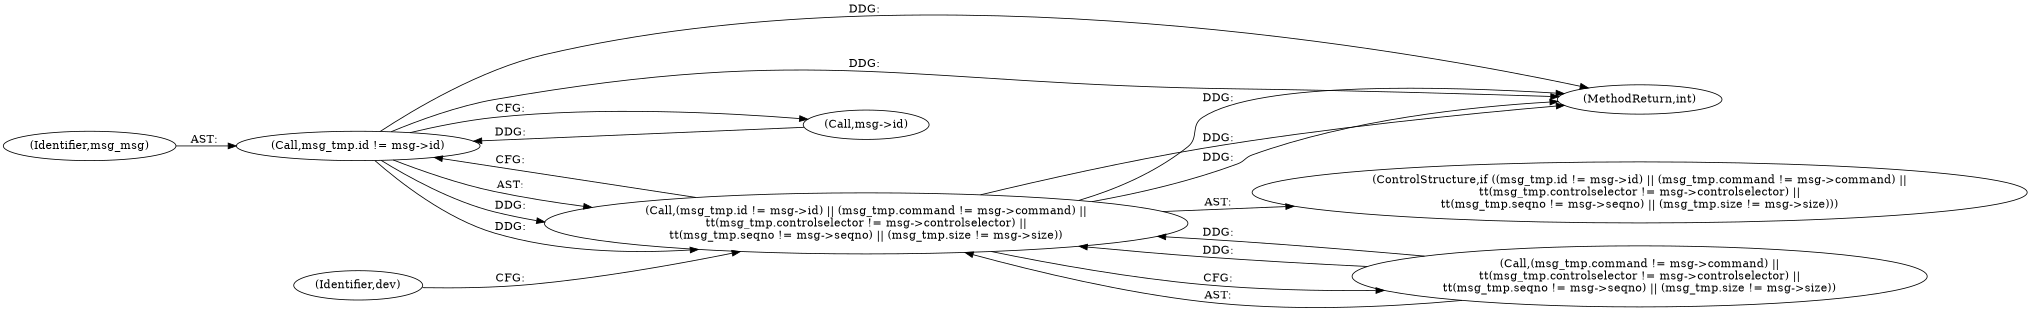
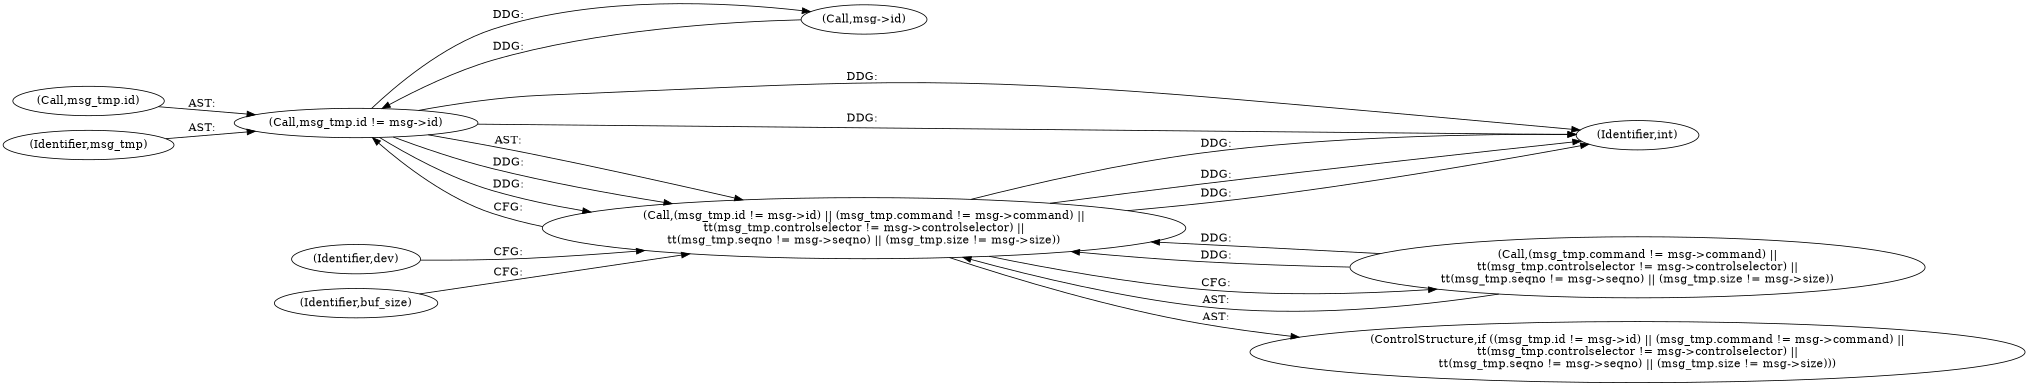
  digraph {
    rankdir=LR
    n1 [label="(Call,msg_tmp.id != msg->id)"]
    n2 [label="(Call,(msg_tmp.id != msg->id) || (msg_tmp.command != msg->command) ||\n\t\t(msg_tmp.controlselector != msg->controlselector) ||\n\t\t(msg_tmp.seqno != msg->seqno) || (msg_tmp.size != msg->size))"]
    n3 [label="(Call,msg->id)"]
-   n4 [label="(MethodReturn,int)"]
+   n4 [label="(Identifier,int)"]
    n5 [label="(ControlStructure,if ((msg_tmp.id != msg->id) || (msg_tmp.command != msg->command) ||\n\t\t(msg_tmp.controlselector != msg->controlselector) ||\n\t\t(msg_tmp.seqno != msg->seqno) || (msg_tmp.size != msg->size)))"]
    n6 [label="(Call,(msg_tmp.command != msg->command) ||\n\t\t(msg_tmp.controlselector != msg->controlselector) ||\n\t\t(msg_tmp.seqno != msg->seqno) || (msg_tmp.size != msg->size))"]
    n7 [label="(Identifier,dev)"]
-   n10 [label="(Identifier,msg_msg)"]
+   n8 [label="(Call,msg_tmp.id)"]
+   n9 [label="(Identifier,buf_size)"]
+   n10 [label="(Identifier,msg_tmp)"]
    n1 -> n2 [label="AST: "]
    n1 -> n2 [label="DDG: "]
    n1 -> n2 [label="DDG: "]
-   n1 -> n3 [label="CFG: "]
+   n1 -> n3 [label="DDG: "]
    n1 -> n4 [label="DDG: "]
    n1 -> n4 [label="DDG: "]
    n2 -> n1 [label="CFG: "]
    n2 -> n4 [label="DDG: "]
    n2 -> n4 [label="DDG: "]
    n2 -> n4 [label="DDG: "]
    n2 -> n5 [label="AST: "]
    n2 -> n6 [label="CFG: "]
    n3 -> n1 [label="DDG: "]
    n6 -> n2 [label="AST: "]
    n6 -> n2 [label="DDG: "]
    n6 -> n2 [label="DDG: "]
    n7 -> n2 [label="CFG: "]
+   n8 -> n1 [label="AST: "]
+   n9 -> n2 [label="CFG: "]
    n10 -> n1 [label="AST: "]
  }
